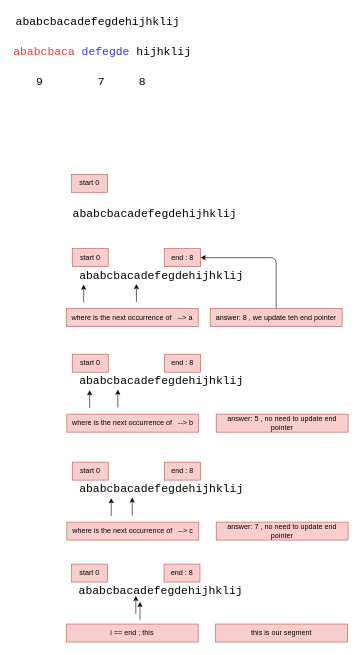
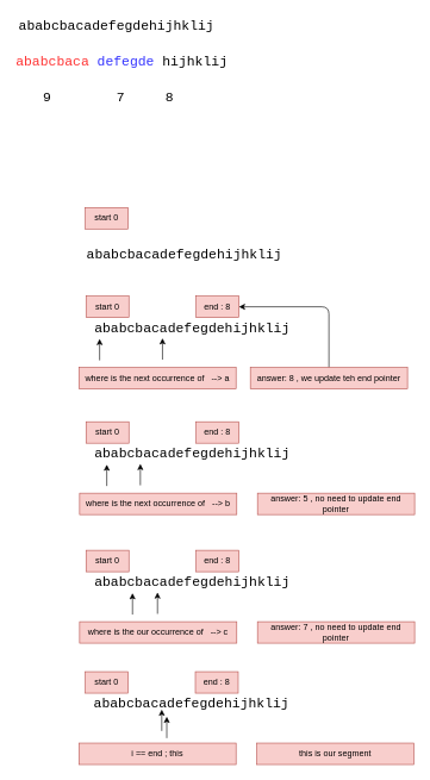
  <mxCell id="0" />
  <mxCell id="1" parent="0" />
  <mxCell id="2" value="&lt;meta charset=&quot;utf-8&quot; style=&quot;font-size: 19px;&quot;&gt;&lt;div style=&quot;color: rgb(0, 0, 0); background-color: rgb(255, 255, 255); font-family: menlo, monaco, &amp;quot;courier new&amp;quot;, monospace; font-weight: normal; font-size: 19px; line-height: 18px;&quot;&gt;&lt;div style=&quot;font-size: 19px;&quot;&gt;&lt;span style=&quot;color: rgb(0, 0, 0); font-size: 19px;&quot;&gt;ababcbacadefegdehijhklij&lt;/span&gt;&lt;/div&gt;&lt;/div&gt;" style="text;whiteSpace=wrap;html=1;strokeWidth=3;fontSize=19;" parent="1" vertex="1"><mxGeometry x="24" y="20" width="280" height="30" as="geometry" /></mxCell>
  <mxCell id="3" value="&lt;div style=&quot;background-color: rgb(255 , 255 , 255) ; font-family: &amp;#34;menlo&amp;#34; , &amp;#34;monaco&amp;#34; , &amp;#34;courier new&amp;#34; , monospace ; font-weight: normal ; font-size: 19px ; line-height: 18px&quot;&gt;&lt;div style=&quot;font-size: 19px&quot;&gt;&lt;span style=&quot;font-size: 19px&quot;&gt;&lt;font color=&quot;#ff3333&quot;&gt;ababcbaca&lt;/font&gt;&lt;/span&gt;&lt;span style=&quot;color: rgb(0 , 0 , 0) ; font-size: 19px&quot;&gt; &lt;/span&gt;&lt;span style=&quot;font-size: 19px&quot;&gt;&lt;font color=&quot;#3333ff&quot;&gt;defegde&amp;nbsp;&lt;/font&gt;&lt;/span&gt;hijhklij&lt;/div&gt;&lt;/div&gt;" style="text;whiteSpace=wrap;html=1;strokeWidth=3;fontSize=19;" parent="1" vertex="1"><mxGeometry x="20" y="70" width="326" height="30" as="geometry" /></mxCell>
  <mxCell id="4" value="&lt;div style=&quot;color: rgb(0 , 0 , 0) ; background-color: rgb(255 , 255 , 255) ; font-family: &amp;#34;menlo&amp;#34; , &amp;#34;monaco&amp;#34; , &amp;#34;courier new&amp;#34; , monospace ; font-weight: normal ; font-size: 19px ; line-height: 18px&quot;&gt;&lt;div style=&quot;font-size: 19px&quot;&gt;&lt;span style=&quot;color: rgb(0 , 0 , 0) ; font-size: 19px&quot;&gt;&amp;nbsp; &amp;nbsp;9&amp;nbsp; &amp;nbsp; &amp;nbsp; &amp;nbsp; 7&amp;nbsp; &amp;nbsp; &amp;nbsp;8&amp;nbsp; &amp;nbsp; &amp;nbsp;&amp;nbsp;&lt;/span&gt;&lt;/div&gt;&lt;/div&gt;" style="text;whiteSpace=wrap;html=1;strokeWidth=3;fontSize=19;" parent="1" vertex="1"><mxGeometry x="24" y="120" width="280" height="30" as="geometry" /></mxCell>
  <mxCell id="5" value="&lt;meta charset=&quot;utf-8&quot; style=&quot;font-size: 19px;&quot;&gt;&lt;div style=&quot;color: rgb(0, 0, 0); background-color: rgb(255, 255, 255); font-family: menlo, monaco, &amp;quot;courier new&amp;quot;, monospace; font-weight: normal; font-size: 19px; line-height: 18px;&quot;&gt;&lt;div style=&quot;font-size: 19px;&quot;&gt;&lt;span style=&quot;color: rgb(0, 0, 0); font-size: 19px;&quot;&gt;ababcbacadefegdehijhklij&lt;/span&gt;&lt;/div&gt;&lt;/div&gt;" style="text;whiteSpace=wrap;html=1;strokeWidth=3;fontSize=19;" parent="1" vertex="1"><mxGeometry x="119" y="340" width="280" height="30" as="geometry" /></mxCell>
  <mxCell id="6" value="start 0" style="text;html=1;strokeColor=#b85450;fillColor=#f8cecc;align=center;verticalAlign=middle;whiteSpace=wrap;rounded=0;fontSize=12;" parent="1" vertex="1"><mxGeometry x="119" y="290" width="60" height="30" as="geometry" /></mxCell>
  <mxCell id="7" value="&lt;meta charset=&quot;utf-8&quot; style=&quot;font-size: 19px;&quot;&gt;&lt;div style=&quot;color: rgb(0, 0, 0); background-color: rgb(255, 255, 255); font-family: menlo, monaco, &amp;quot;courier new&amp;quot;, monospace; font-weight: normal; font-size: 19px; line-height: 18px;&quot;&gt;&lt;div style=&quot;font-size: 19px;&quot;&gt;&lt;span style=&quot;color: rgb(0, 0, 0); font-size: 19px;&quot;&gt;ababcbacadefegdehijhklij&lt;/span&gt;&lt;/div&gt;&lt;/div&gt;" style="text;whiteSpace=wrap;html=1;strokeWidth=3;fontSize=19;" parent="1" vertex="1"><mxGeometry x="130" y="444" width="280" height="30" as="geometry" /></mxCell>
  <mxCell id="8" value="" style="endArrow=classic;html=1;fontSize=12;fontColor=#000000;" parent="1" edge="1"><mxGeometry width="50" height="50" relative="1" as="geometry"><mxPoint x="139" y="504" as="sourcePoint" /><mxPoint x="139" y="474" as="targetPoint" /></mxGeometry></mxCell>
  <mxCell id="9" value="where is the next occurrence of&amp;nbsp; &amp;nbsp;--&amp;gt; a" style="text;html=1;strokeColor=#b85450;fillColor=#f8cecc;align=center;verticalAlign=middle;whiteSpace=wrap;rounded=0;fontSize=12;" parent="1" vertex="1"><mxGeometry x="110" y="514" width="220" height="30" as="geometry" /></mxCell>
  <mxCell id="10" value="start 0" style="text;html=1;strokeColor=#b85450;fillColor=#f8cecc;align=center;verticalAlign=middle;whiteSpace=wrap;rounded=0;fontSize=12;" parent="1" vertex="1"><mxGeometry x="120" y="414" width="60" height="30" as="geometry" /></mxCell>
  <mxCell id="11" value="end : 8" style="text;html=1;strokeColor=#b85450;fillColor=#f8cecc;align=center;verticalAlign=middle;whiteSpace=wrap;rounded=0;fontSize=12;" parent="1" vertex="1"><mxGeometry x="274" y="414" width="60" height="30" as="geometry" /></mxCell>
  <mxCell id="12" value="" style="endArrow=classic;html=1;fontSize=12;fontColor=#000000;" parent="1" edge="1"><mxGeometry width="50" height="50" relative="1" as="geometry"><mxPoint x="227" y="503" as="sourcePoint" /><mxPoint x="227" y="473" as="targetPoint" /></mxGeometry></mxCell>
  <mxCell id="13" value="&lt;meta charset=&quot;utf-8&quot; style=&quot;font-size: 19px;&quot;&gt;&lt;div style=&quot;color: rgb(0, 0, 0); background-color: rgb(255, 255, 255); font-family: menlo, monaco, &amp;quot;courier new&amp;quot;, monospace; font-weight: normal; font-size: 19px; line-height: 18px;&quot;&gt;&lt;div style=&quot;font-size: 19px;&quot;&gt;&lt;span style=&quot;color: rgb(0, 0, 0); font-size: 19px;&quot;&gt;ababcbacadefegdehijhklij&lt;/span&gt;&lt;/div&gt;&lt;/div&gt;" style="text;whiteSpace=wrap;html=1;strokeWidth=3;fontSize=19;" parent="1" vertex="1"><mxGeometry x="130" y="620" width="280" height="30" as="geometry" /></mxCell>
  <mxCell id="14" value="" style="endArrow=classic;html=1;fontSize=12;fontColor=#000000;" parent="1" edge="1"><mxGeometry width="50" height="50" relative="1" as="geometry"><mxPoint x="149" y="680" as="sourcePoint" /><mxPoint x="149" y="650" as="targetPoint" /></mxGeometry></mxCell>
  <mxCell id="15" value="where is the next occurrence of&amp;nbsp; &amp;nbsp;--&amp;gt; b" style="text;html=1;strokeColor=#b85450;fillColor=#f8cecc;align=center;verticalAlign=middle;whiteSpace=wrap;rounded=0;fontSize=12;" parent="1" vertex="1"><mxGeometry x="111" y="690" width="220" height="30" as="geometry" /></mxCell>
  <mxCell id="16" value="start 0" style="text;html=1;strokeColor=#b85450;fillColor=#f8cecc;align=center;verticalAlign=middle;whiteSpace=wrap;rounded=0;fontSize=12;" parent="1" vertex="1"><mxGeometry x="120" y="590" width="60" height="30" as="geometry" /></mxCell>
  <mxCell id="17" value="end : 8" style="text;html=1;strokeColor=#b85450;fillColor=#f8cecc;align=center;verticalAlign=middle;whiteSpace=wrap;rounded=0;fontSize=12;" parent="1" vertex="1"><mxGeometry x="274" y="590" width="60" height="30" as="geometry" /></mxCell>
  <mxCell id="18" value="" style="endArrow=classic;html=1;fontSize=12;fontColor=#000000;" parent="1" edge="1"><mxGeometry width="50" height="50" relative="1" as="geometry"><mxPoint x="196" y="679" as="sourcePoint" /><mxPoint x="196" y="649" as="targetPoint" /></mxGeometry></mxCell>
  <mxCell id="19" style="edgeStyle=none;html=1;entryX=1;entryY=0.5;entryDx=0;entryDy=0;fontSize=12;fontColor=#000000;" parent="1" source="20" target="11" edge="1"><mxGeometry relative="1" as="geometry"><Array as="points"><mxPoint x="460" y="429" /></Array></mxGeometry></mxCell>
  <mxCell id="20" value="answer: 8 , we update teh end pointer" style="text;html=1;strokeColor=#b85450;fillColor=#f8cecc;align=center;verticalAlign=middle;whiteSpace=wrap;rounded=0;fontSize=12;" parent="1" vertex="1"><mxGeometry x="350" y="514" width="220" height="30" as="geometry" /></mxCell>
  <mxCell id="21" value="answer: 5 , no need to update end pointer" style="text;html=1;strokeColor=#b85450;fillColor=#f8cecc;align=center;verticalAlign=middle;whiteSpace=wrap;rounded=0;fontSize=12;" parent="1" vertex="1"><mxGeometry x="360" y="690" width="220" height="30" as="geometry" /></mxCell>
  <mxCell id="22" value="&lt;meta charset=&quot;utf-8&quot; style=&quot;font-size: 19px;&quot;&gt;&lt;div style=&quot;color: rgb(0, 0, 0); background-color: rgb(255, 255, 255); font-family: menlo, monaco, &amp;quot;courier new&amp;quot;, monospace; font-weight: normal; font-size: 19px; line-height: 18px;&quot;&gt;&lt;div style=&quot;font-size: 19px;&quot;&gt;&lt;span style=&quot;color: rgb(0, 0, 0); font-size: 19px;&quot;&gt;ababcbacadefegdehijhklij&lt;/span&gt;&lt;/div&gt;&lt;/div&gt;" style="text;whiteSpace=wrap;html=1;strokeWidth=3;fontSize=19;" parent="1" vertex="1"><mxGeometry x="130" y="800" width="280" height="30" as="geometry" /></mxCell>
  <mxCell id="23" value="" style="endArrow=classic;html=1;fontSize=12;fontColor=#000000;" parent="1" edge="1"><mxGeometry width="50" height="50" relative="1" as="geometry"><mxPoint x="185" y="860" as="sourcePoint" /><mxPoint x="185" y="830" as="targetPoint" /></mxGeometry></mxCell>
- <mxCell id="24" value="where is the next occurrence of&amp;nbsp; &amp;nbsp;--&amp;gt; c" style="text;html=1;strokeColor=#b85450;fillColor=#f8cecc;align=center;verticalAlign=middle;whiteSpace=wrap;rounded=0;fontSize=12;" parent="1" vertex="1"><mxGeometry x="111" y="870" width="220" height="30" as="geometry" /></mxCell>
+ <mxCell id="24" value="where is the our occurrence of&amp;nbsp; &amp;nbsp;--&amp;gt; c" style="text;html=1;strokeColor=#b85450;fillColor=#f8cecc;align=center;verticalAlign=middle;whiteSpace=wrap;rounded=0;fontSize=12;" parent="1" vertex="1"><mxGeometry x="111" y="870" width="220" height="30" as="geometry" /></mxCell>
  <mxCell id="25" value="start 0" style="text;html=1;strokeColor=#b85450;fillColor=#f8cecc;align=center;verticalAlign=middle;whiteSpace=wrap;rounded=0;fontSize=12;" parent="1" vertex="1"><mxGeometry x="120" y="770" width="60" height="30" as="geometry" /></mxCell>
  <mxCell id="26" value="end : 8" style="text;html=1;strokeColor=#b85450;fillColor=#f8cecc;align=center;verticalAlign=middle;whiteSpace=wrap;rounded=0;fontSize=12;" parent="1" vertex="1"><mxGeometry x="274" y="770" width="60" height="30" as="geometry" /></mxCell>
  <mxCell id="27" value="" style="endArrow=classic;html=1;fontSize=12;fontColor=#000000;" parent="1" edge="1"><mxGeometry width="50" height="50" relative="1" as="geometry"><mxPoint x="220" y="859" as="sourcePoint" /><mxPoint x="220" y="829" as="targetPoint" /></mxGeometry></mxCell>
  <mxCell id="28" value="answer: 7 , no need to update end pointer" style="text;html=1;strokeColor=#b85450;fillColor=#f8cecc;align=center;verticalAlign=middle;whiteSpace=wrap;rounded=0;fontSize=12;" parent="1" vertex="1"><mxGeometry x="360" y="870" width="220" height="30" as="geometry" /></mxCell>
  <mxCell id="29" value="&lt;meta charset=&quot;utf-8&quot; style=&quot;font-size: 19px;&quot;&gt;&lt;div style=&quot;color: rgb(0, 0, 0); background-color: rgb(255, 255, 255); font-family: menlo, monaco, &amp;quot;courier new&amp;quot;, monospace; font-weight: normal; font-size: 19px; line-height: 18px;&quot;&gt;&lt;div style=&quot;font-size: 19px;&quot;&gt;&lt;span style=&quot;color: rgb(0, 0, 0); font-size: 19px;&quot;&gt;ababcbacadefegdehijhklij&lt;/span&gt;&lt;/div&gt;&lt;/div&gt;" style="text;whiteSpace=wrap;html=1;strokeWidth=3;fontSize=19;" parent="1" vertex="1"><mxGeometry x="129" y="970" width="280" height="30" as="geometry" /></mxCell>
  <mxCell id="30" value="" style="endArrow=classic;html=1;fontSize=12;fontColor=#000000;" parent="1" edge="1"><mxGeometry width="50" height="50" relative="1" as="geometry"><mxPoint x="226" y="1023" as="sourcePoint" /><mxPoint x="226" y="993" as="targetPoint" /></mxGeometry></mxCell>
  <mxCell id="31" value="i == end ; this" style="text;html=1;strokeColor=#b85450;fillColor=#f8cecc;align=center;verticalAlign=middle;whiteSpace=wrap;rounded=0;fontSize=12;" parent="1" vertex="1"><mxGeometry x="110" y="1040" width="220" height="30" as="geometry" /></mxCell>
  <mxCell id="32" value="start 0" style="text;html=1;strokeColor=#b85450;fillColor=#f8cecc;align=center;verticalAlign=middle;whiteSpace=wrap;rounded=0;fontSize=12;" parent="1" vertex="1"><mxGeometry x="119" y="940" width="60" height="30" as="geometry" /></mxCell>
  <mxCell id="33" value="end : 8" style="text;html=1;strokeColor=#b85450;fillColor=#f8cecc;align=center;verticalAlign=middle;whiteSpace=wrap;rounded=0;fontSize=12;" parent="1" vertex="1"><mxGeometry x="273" y="940" width="60" height="30" as="geometry" /></mxCell>
  <mxCell id="34" value="" style="endArrow=classic;html=1;fontSize=12;fontColor=#000000;" parent="1" edge="1"><mxGeometry width="50" height="50" relative="1" as="geometry"><mxPoint x="233" y="1033" as="sourcePoint" /><mxPoint x="233" y="1003" as="targetPoint" /></mxGeometry></mxCell>
  <mxCell id="35" value="this is our segment" style="text;html=1;strokeColor=#b85450;fillColor=#f8cecc;align=center;verticalAlign=middle;whiteSpace=wrap;rounded=0;fontSize=12;" parent="1" vertex="1"><mxGeometry x="359" y="1040" width="220" height="30" as="geometry" /></mxCell>
